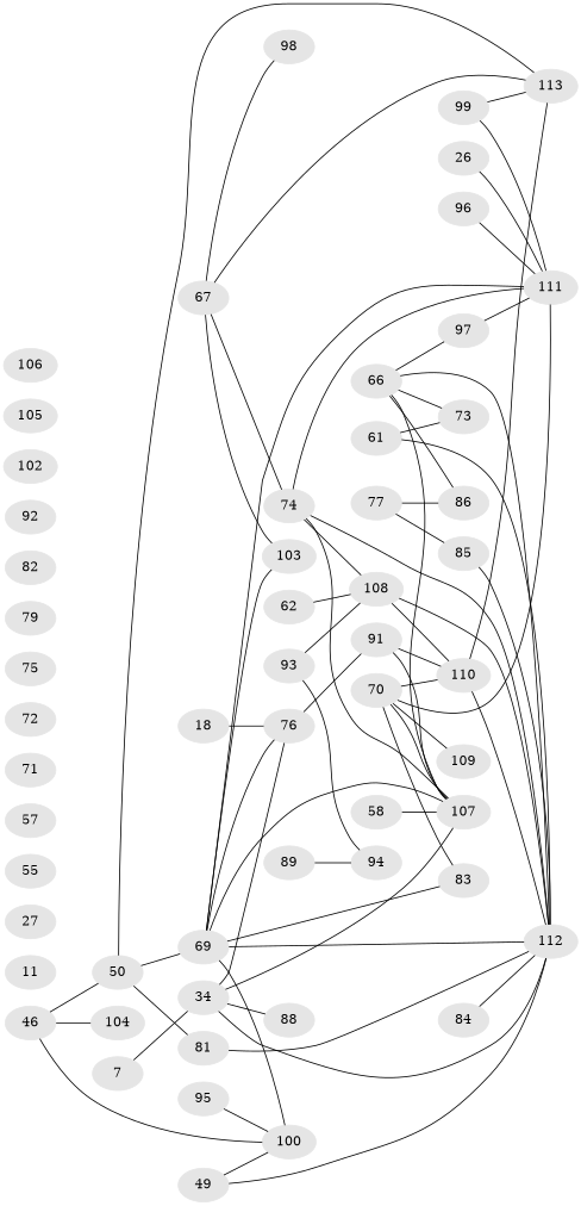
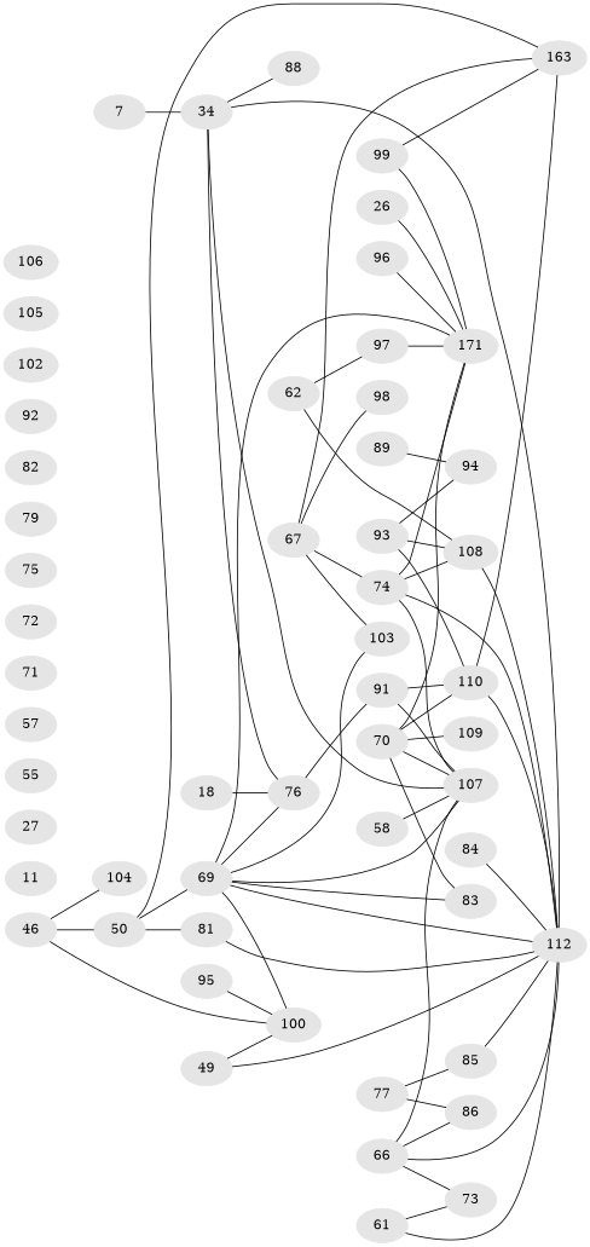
  graph {
    rankdir=LR
    node [color=gray90 style=filled]
    34 [super="+3"]
    76 [super="+53"]
    88
    107 [super="+13"]
    112 [super="+42+52"]
    7
    11
    91 [super="+33"]
    18
-   111 [super="+14+87"]
+   111 [super="+14+87" label=171]
    26
    27
    50 [super="+23"]
    69 [super="+41+68+64"]
    81 [super="+6"]
-   113 [super="+4+9"]
+   113 [super="+4+9" label=163]
    46
    100 [super="+15"]
    104
    49
    103
    83 [super="+47+56"]
    55
    57
    58
    61
    73
    62 [super="+31"]
    108 [super="+90+78+101+80"]
    66 [super="+54+59+24"]
    86
    97
    67 [super="+20"]
    74 [super="+5+10+60"]
    98
    89 [super="+40"]
    94
    70 [super="+65"]
    109
    110 [super="+37+45+51"]
    71
    72
    75
    77 [super="+38"]
    85
    79
    82
    84
    92
    93
    95
    96
    99
    102
    105
    106
    34 -- 76
    34 -- 88
    34 -- 107 [weight=2]
    34 -- 112 [weight=4]
    76 -- 91
    7 -- 34
    91 -- 107
    91 -- 110 [weight=2]
    18 -- 76
    26 -- 111
    50 -- 69 [weight=2]
    50 -- 81 [weight=2]
    50 -- 113
    69 -- 76 [weight=2]
    69 -- 107
    69 -- 112 [weight=3]
    69 -- 111
    69 -- 100 [weight=2]
    69 -- 103
    69 -- 83
    81 -- 112
    46 -- 50 [weight=2]
    46 -- 100 [weight=2]
    46 -- 104
    49 -- 112
    49 -- 100
    58 -- 107
    61 -- 112
    61 -- 73
    62 -- 108
    108 -- 112
    66 -- 107
    66 -- 112 [weight=2]
    66 -- 73
    66 -- 86
-   66 -- 97
+   62 -- 97
    97 -- 111
    67 -- 113
    67 -- 103
    67 -- 74
    67 -- 98
    74 -- 107 [weight=3]
    74 -- 112
    74 -- 111 [weight=3]
    74 -- 108
    89 -- 94
    70 -- 107
    70 -- 111
    70 -- 83
    70 -- 109
    70 -- 110 [weight=2]
    110 -- 112
    110 -- 113
    77 -- 86
    77 -- 85
    85 -- 112
    84 -- 112
    93 -- 108
    93 -- 94
-   108 -- 110 [weight=2]
+   93 -- 110 [weight=2]
    95 -- 100
    96 -- 111
    99 -- 111
    99 -- 113
  }
